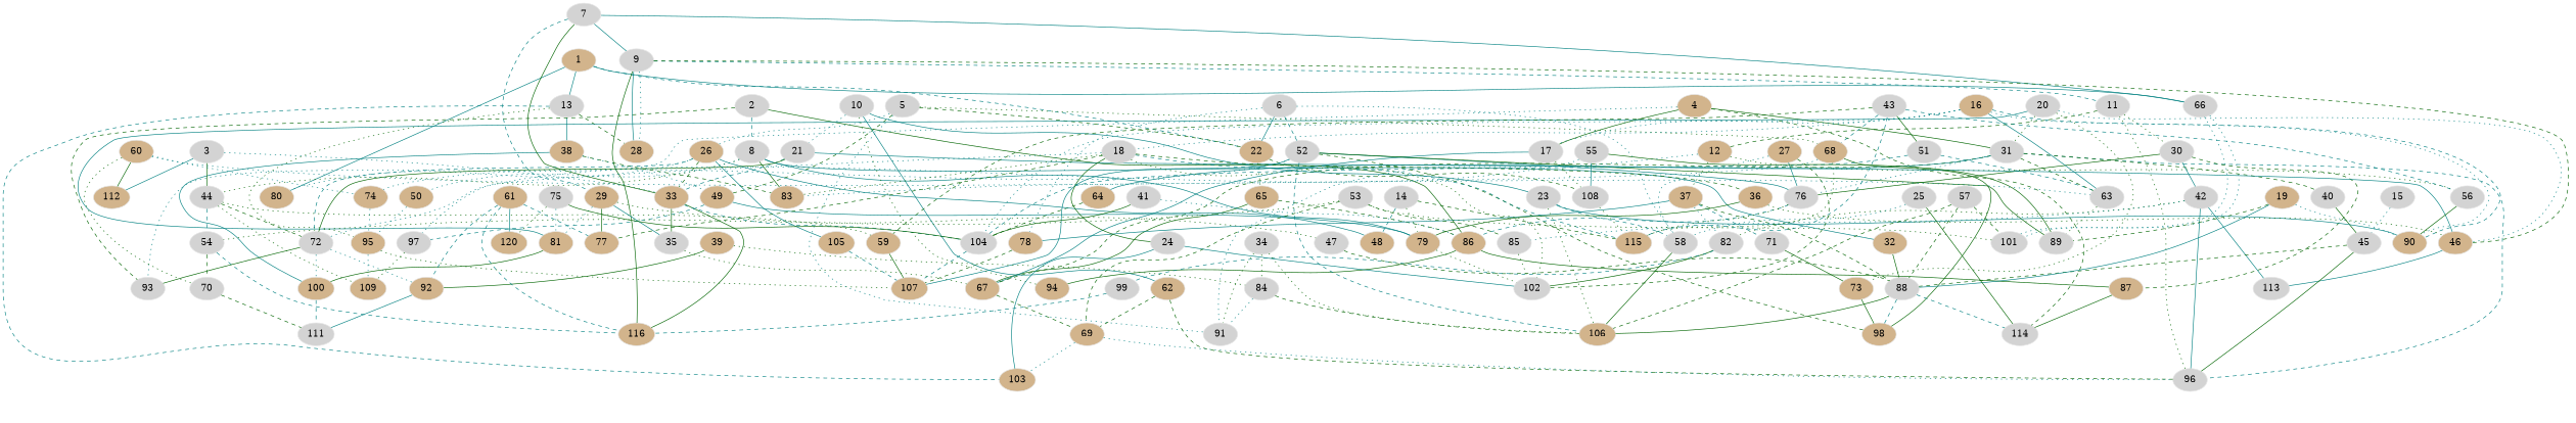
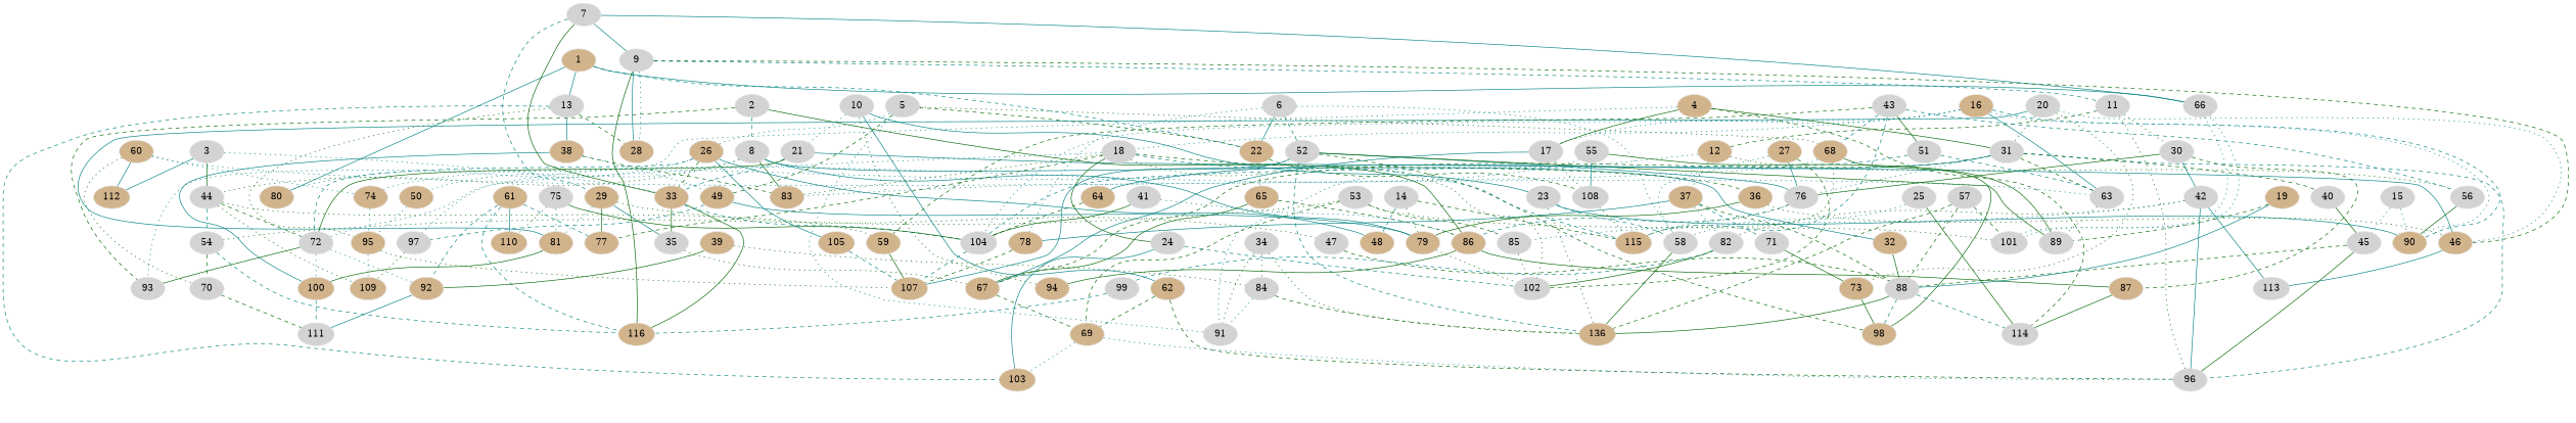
  graph {
    node [color=gray90 fillcolor=lightgrey style=filled]
    edge [color=teal style=dotted]
    1 [fillcolor=tan]
    13
    22 [fillcolor=tan]
    66
    80 [fillcolor=tan]
    28 [fillcolor=tan]
    38 [fillcolor=tan]
    95 [fillcolor=tan]
    103 [fillcolor=tan]
    108
    65 [fillcolor=tan]
    101
    2
    8
    86 [fillcolor=tan]
    93
    44
    32 [fillcolor=tan]
    50 [fillcolor=tan]
    79 [fillcolor=tan]
    83 [fillcolor=tan]
    94 [fillcolor=tan]
    87 [fillcolor=tan]
    33 [fillcolor=tan]
    3
    112 [fillcolor=tan]
    116 [fillcolor=tan]
    104
    35
    72
    59 [fillcolor=tan]
    54
    109 [fillcolor=tan]
    4 [fillcolor=tan]
    17
    31
    114
    67 [fillcolor=tan]
    96
    63
    76
    40
    64 [fillcolor=tan]
    5
    26 [fillcolor=tan]
    49 [fillcolor=tan]
    68 [fillcolor=tan]
    91
    48 [fillcolor=tan]
    105 [fillcolor=tan]
    97
    115 [fillcolor=tan]
    98 [fillcolor=tan]
    6
    52
    58
    78 [fillcolor=tan]
    89
-   106 [fillcolor=tan]
+   106 [fillcolor=tan label=136]
    74 [fillcolor=tan]
    107 [fillcolor=tan]
    7
    9
    29 [fillcolor=tan]
    11
    46 [fillcolor=tan]
    77 [fillcolor=tan]
    81 [fillcolor=tan]
    47
    88
    102
    12 [fillcolor=tan]
    30
    113
    10
    21
    23
    62 [fillcolor=tan]
    90 [fillcolor=tan]
    69 [fillcolor=tan]
    37 [fillcolor=tan]
    56
    42
    71
    82
    100 [fillcolor=tan]
    14
    15
    45
    16 [fillcolor=tan]
    18
    24
    36 [fillcolor=tan]
    19 [fillcolor=tan]
    20
    73 [fillcolor=tan]
    92 [fillcolor=tan]
    25
    27 [fillcolor=tan]
    85
    34
    84
    99
    111
    39 [fillcolor=tan]
    41
    43
    51
    70
    53
    55
    57
    60 [fillcolor=tan]
    61 [fillcolor=tan]
-   110 [fillcolor=tan label=120]
+   110 [fillcolor=tan]
    75
    1 -- 13 [style=solid]
    1 -- 22 [style=dashed]
    1 -- 66 [style=solid]
    1 -- 80 [style=solid]
    13 -- 28 [color=darkgreen style=dashed]
    13 -- 38 [style=solid]
    13 -- 95 [color=darkgreen]
    13 -- 103 [style=dashed]
    22 -- 108 [color=darkgreen style=dashed]
    22 -- 65 [color=darkgreen]
    66 -- 101
    66 -- 101
    38 -- 83 [color=darkgreen style=dashed]
    38 -- 49
    38 -- 100 [style=solid]
    95 -- 109
    95 -- 107 [color=darkgreen]
    108 -- 115 [color=darkgreen]
    65 -- 86 [color=darkgreen style=dashed]
    65 -- 67 [color=darkgreen style=solid]
    2 -- 8 [style=dashed]
    2 -- 86 [color=darkgreen style=solid]
    2 -- 93 [color=darkgreen style=dashed]
    8 -- 44 [color=darkgreen]
    8 -- 32 [style=solid]
    8 -- 50
    8 -- 79 [style=solid]
    8 -- 83 [color=darkgreen style=solid]
    86 -- 94 [color=darkgreen style=solid]
    86 -- 87 [color=darkgreen style=solid]
    44 -- 72 [color=darkgreen style=dashed]
    44 -- 59 [color=darkgreen]
    44 -- 54 [style=dashed]
    44 -- 109 [color=darkgreen]
    32 -- 88 [color=darkgreen style=solid]
    50 -- 95
    79 -- 102 [color=darkgreen]
    87 -- 114 [color=darkgreen style=solid]
    33 -- 116 [color=darkgreen style=solid]
    33 -- 104 [style=dashed]
    33 -- 35 [color=darkgreen style=solid]
    3 -- 44 [color=darkgreen style=solid]
    3 -- 33
    3 -- 112 [style=solid]
    104 -- 107 [style=dashed]
    35 -- 67 [color=darkgreen]
    72 -- 93 [color=darkgreen style=solid]
    72 -- 100
    72 -- 92
    59 -- 107 [color=darkgreen style=solid]
    54 -- 116 [style=dashed]
    54 -- 70 [color=darkgreen style=dashed]
    4 -- 93
    4 -- 17 [color=darkgreen style=solid]
    4 -- 31 [color=darkgreen style=solid]
    4 -- 114 [color=darkgreen style=dashed]
    17 -- 108 [color=darkgreen]
    17 -- 67 [style=solid]
    31 -- 67 [color=darkgreen style=dashed]
    31 -- 96 [style=dashed]
    31 -- 63 [color=darkgreen style=dashed]
    31 -- 76
    31 -- 40 [color=darkgreen style=dashed]
    31 -- 64 [style=solid]
    67 -- 69 [color=darkgreen style=dashed]
    63 -- 89 [color=darkgreen]
    76 -- 86 [style=dashed]
    76 -- 115 [color=darkgreen]
    40 -- 45 [color=darkgreen style=solid]
    64 -- 104 [color=darkgreen style=dashed]
    5 -- 22 [color=darkgreen style=dashed]
    5 -- 26
    5 -- 49 [color=darkgreen style=dashed]
    5 -- 68 [color=darkgreen]
    5 -- 91
    26 -- 80
    26 -- 33 [color=darkgreen style=dashed]
    26 -- 72 [style=dashed]
    26 -- 48 [style=solid]
    26 -- 105 [style=solid]
    49 -- 79 [style=solid]
    49 -- 97 [style=dashed]
    68 -- 83
    68 -- 115 [color=darkgreen]
    68 -- 98 [color=darkgreen style=solid]
    105 -- 107 [style=dashed]
    97 -- 109 [color=darkgreen]
    6 -- 22 [style=solid]
    6 -- 52 [style=dashed]
    6 -- 58
    6 -- 78
    52 -- 76 [style=solid]
    52 -- 98 [color=darkgreen style=dashed]
    52 -- 89 [color=darkgreen style=solid]
    52 -- 106 [style=dashed]
    52 -- 74
    52 -- 107 [style=solid]
    58 -- 106 [color=darkgreen style=solid]
    78 -- 107 [color=darkgreen style=dashed]
    74 -- 95
    7 -- 66 [style=solid]
    7 -- 33 [color=darkgreen style=solid]
    7 -- 9 [style=solid]
    7 -- 29 [style=dashed]
    9 -- 28 [style=solid]
    9 -- 28
    9 -- 116 [color=darkgreen style=solid]
    9 -- 11 [style=dashed]
    9 -- 46 [color=darkgreen style=dashed]
    29 -- 35 [style=solid]
    29 -- 77 [color=darkgreen style=solid]
    29 -- 81
    29 -- 47 [color=darkgreen]
    11 -- 96 [color=darkgreen]
    11 -- 12 [color=darkgreen style=dashed]
    11 -- 30 [color=darkgreen]
    46 -- 113 [style=solid]
    81 -- 100 [color=darkgreen style=solid]
    47 -- 88 [color=darkgreen style=dashed]
    88 -- 114 [style=dashed]
    88 -- 98 [style=dashed]
    88 -- 106 [color=darkgreen style=solid]
    12 -- 91
    12 -- 37 [color=darkgreen]
    12 -- 56 [color=darkgreen]
    30 -- 87 [color=darkgreen style=dashed]
    30 -- 76 [color=darkgreen style=solid]
    30 -- 42 [style=solid]
    10 -- 94 [color=darkgreen]
    10 -- 21
    10 -- 23 [style=solid]
    10 -- 62 [style=solid]
    21 -- 33 [style=dashed]
    21 -- 72 [color=darkgreen style=solid]
    21 -- 46 [style=solid]
    23 -- 58 [style=dashed]
    23 -- 106 [color=darkgreen]
    23 -- 90 [style=solid]
    62 -- 96 [color=darkgreen style=dashed]
    62 -- 69 [color=darkgreen style=dashed]
    69 -- 103
    69 -- 96
    37 -- 78 [style=solid]
    37 -- 88 [color=darkgreen style=dashed]
    37 -- 71 [style=dashed]
    37 -- 82
    56 -- 90 [color=darkgreen style=solid]
    42 -- 96 [style=solid]
    42 -- 113 [style=solid]
    42 -- 82 [color=darkgreen]
    42 -- 85
    71 -- 73 [color=darkgreen style=solid]
    82 -- 102 [color=darkgreen style=solid]
    82 -- 99 [style=dashed]
    100 -- 111 [style=dashed]
    14 -- 79 [color=darkgreen]
    14 -- 48 [style=dashed]
    14 -- 115 [color=darkgreen style=dashed]
-   19 -- 90
+   15 -- 90
    15 -- 45
    45 -- 96 [color=darkgreen style=solid]
    45 -- 88 [color=darkgreen style=dashed]
    16 -- 104
    16 -- 17
    16 -- 63 [style=solid]
    16 -- 90
    16 -- 90 [style=dashed]
    16 -- 18
    18 -- 83 [color=darkgreen]
    18 -- 97
    18 -- 115 [style=dashed]
    18 -- 77 [color=darkgreen style=dashed]
    18 -- 102 [color=darkgreen]
    18 -- 24 [color=darkgreen style=solid]
    18 -- 36 [color=darkgreen style=dashed]
    24 -- 103 [style=solid]
-   24 -- 102 [style=solid]
+   24 -- 102 [style=dashed]
    36 -- 79 [color=darkgreen style=solid]
    36 -- 46 [color=darkgreen]
    19 -- 89 [color=darkgreen style=dashed]
    19 -- 88 [style=solid]
    20 -- 31 [color=darkgreen]
    20 -- 46
    20 -- 81 [style=solid]
    20 -- 73 [color=darkgreen]
    73 -- 98 [color=darkgreen style=solid]
    92 -- 111 [style=solid]
    25 -- 114 [color=darkgreen style=solid]
    25 -- 58
    27 -- 76 [style=solid]
    27 -- 58
    27 -- 102 [color=darkgreen style=dashed]
    85 -- 102 [color=darkgreen]
    34 -- 91 [color=darkgreen]
    34 -- 106 [color=darkgreen]
    34 -- 84 [color=darkgreen]
    84 -- 91
    84 -- 106 [color=darkgreen style=dashed]
    99 -- 116 [style=dashed]
    39 -- 92 [color=darkgreen style=solid]
    39 -- 84 [color=darkgreen]
    41 -- 86
    41 -- 104 [color=darkgreen style=solid]
    43 -- 59 [color=darkgreen style=dashed]
    43 -- 68 [style=dashed]
    43 -- 115 [style=dashed]
    43 -- 56 [style=dashed]
    43 -- 51 [color=darkgreen style=solid]
    51 -- 104 [style=dashed]
    51 -- 63 [style=dashed]
    70 -- 111 [color=darkgreen style=dashed]
    53 -- 101 [color=darkgreen]
    53 -- 54 [color=darkgreen]
    53 -- 69 [color=darkgreen style=dashed]
    53 -- 85 [color=darkgreen style=dashed]
    55 -- 108 [style=solid]
    55 -- 72
    55 -- 89 [color=darkgreen style=solid]
    57 -- 101 [color=darkgreen style=dashed]
    57 -- 106 [color=darkgreen style=dashed]
    57 -- 88 [color=darkgreen style=dashed]
-   60 -- 112 [color=darkgreen style=solid]
+   60 -- 112 [style=solid]
    60 -- 63
    60 -- 74
    60 -- 70 [color=darkgreen]
    61 -- 116 [style=dashed]
    61 -- 77 [style=dashed]
    61 -- 92 [style=dashed]
    61 -- 110 [style=solid]
    75 -- 104 [color=darkgreen style=solid]
    75 -- 81
    75 -- 110 [color=darkgreen]
  }
